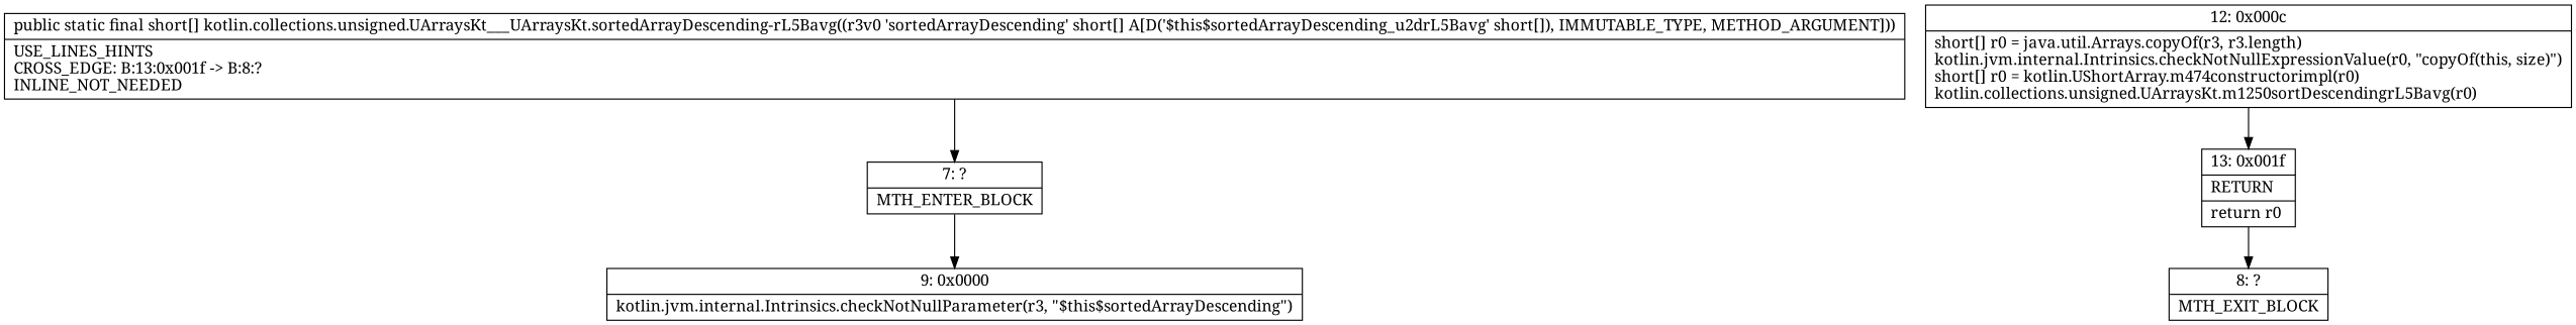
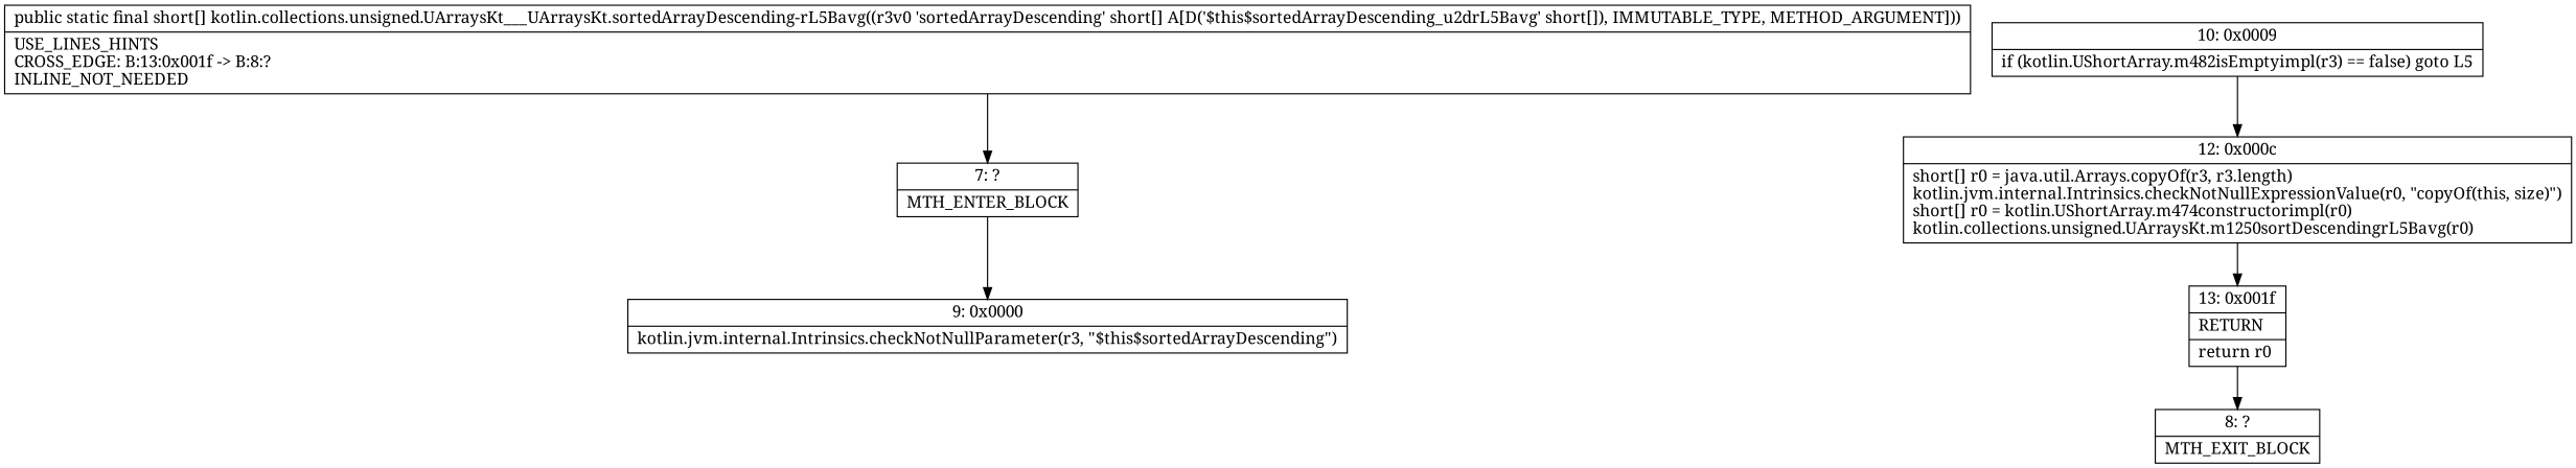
  digraph {
    fontname="Noto Serif"
    node [fontname="Noto Serif" shape=record]
    edge [fontname="Noto Serif"]
    n1 [label="{7\:\ ?|MTH_ENTER_BLOCK\l}"]
    n2 [label="{9\:\ 0x0000|kotlin.jvm.internal.Intrinsics.checkNotNullParameter(r3, \"$this$sortedArrayDescending\")\l}"]
+   n3 [label="{10\:\ 0x0009|if (kotlin.UShortArray.m482isEmptyimpl(r3) == false) goto L5\l}"]
    n4 [label="{12\:\ 0x000c|short[] r0 = java.util.Arrays.copyOf(r3, r3.length)\lkotlin.jvm.internal.Intrinsics.checkNotNullExpressionValue(r0, \"copyOf(this, size)\")\lshort[] r0 = kotlin.UShortArray.m474constructorimpl(r0)\lkotlin.collections.unsigned.UArraysKt.m1250sortDescendingrL5Bavg(r0)\l}"]
    n5 [label="{13\:\ 0x001f|RETURN\l|return r0\l}"]
    n6 [label="{8\:\ ?|MTH_EXIT_BLOCK\l}"]
    n7 [label="{public static final short[] kotlin.collections.unsigned.UArraysKt___UArraysKt.sortedArrayDescending\-rL5Bavg((r3v0 'sortedArrayDescending' short[] A[D('$this$sortedArrayDescending_u2drL5Bavg' short[]), IMMUTABLE_TYPE, METHOD_ARGUMENT]))  | USE_LINES_HINTS\lCROSS_EDGE: B:13:0x001f \-\> B:8:?\lINLINE_NOT_NEEDED\l}"]
    n1 -> n2
+   n3 -> n4
    n4 -> n5
    n5 -> n6
    n7 -> n1
  }
